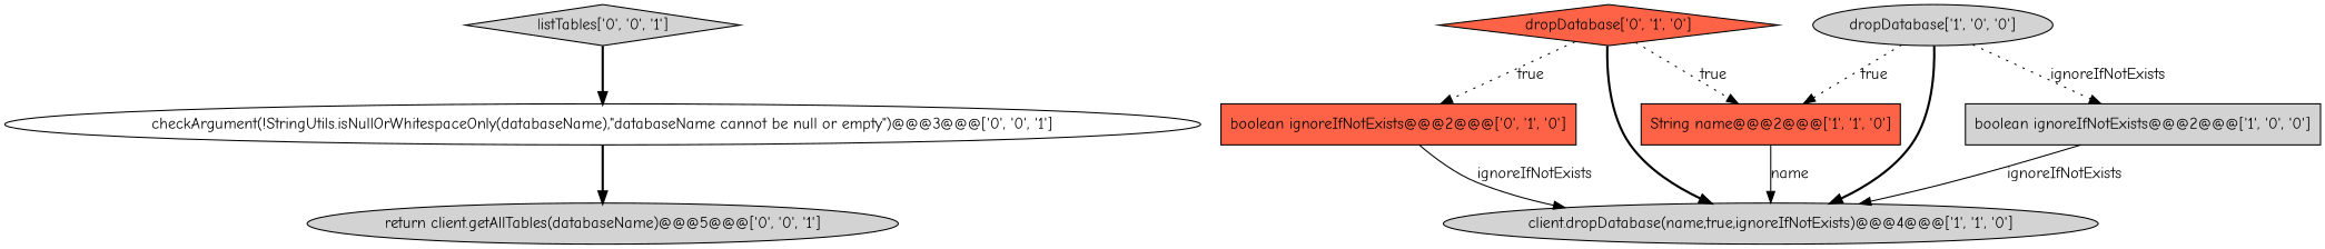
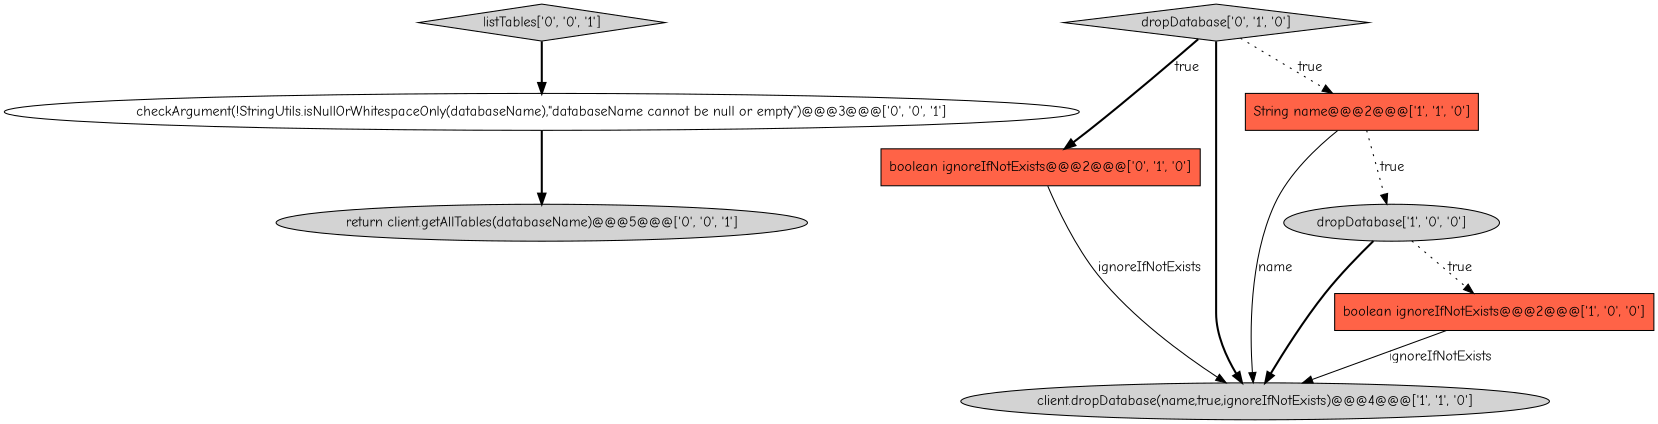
  digraph {
    fontname="Comic Neue"
    node [fillcolor=lightgray fontname="Comic Neue" shape=ellipse style=filled]
    edge [fontname="Comic Neue" style=bold]
    n1 [label="listTables['0', '0', '1']" shape=diamond]
    n2 [fillcolor=white label="checkArgument(!StringUtils.isNullOrWhitespaceOnly(databaseName),\"databaseName cannot be null or empty\")@@@3@@@['0', '0', '1']"]
    n3 [label="return client.getAllTables(databaseName)@@@5@@@['0', '0', '1']"]
    n4 [fillcolor=tomato label="boolean ignoreIfNotExists@@@2@@@['0', '1', '0']" shape=box]
    n5 [label="client.dropDatabase(name,true,ignoreIfNotExists)@@@4@@@['1', '1', '0']"]
-   n6 [fillcolor=tomato label="dropDatabase['0', '1', '0']" shape=diamond]
+   n6 [label="dropDatabase['0', '1', '0']" shape=diamond]
    n7 [fillcolor=tomato label="String name@@@2@@@['1', '1', '0']" shape=box]
-   n8 [label="boolean ignoreIfNotExists@@@2@@@['1', '0', '0']" shape=box]
+   n8 [fillcolor=tomato label="boolean ignoreIfNotExists@@@2@@@['1', '0', '0']" shape=box]
    n9 [label="dropDatabase['1', '0', '0']"]
    n1 -> n2
    n2 -> n3
    n4 -> n5 [label=ignoreIfNotExists style=solid]
-   n6 -> n4 [label=true style=dotted]
+   n6 -> n4 [label=true]
    n6 -> n5
    n6 -> n7 [label=true style=dotted]
    n7 -> n5 [label=name style=solid]
    n8 -> n5 [label=ignoreIfNotExists style=solid]
    n9 -> n5
-   n9 -> n7 [label=true style=dotted]
-   n9 -> n8 [label=ignoreIfNotExists style=dotted]
+   n7 -> n9 [label=true style=dotted]
+   n9 -> n8 [label=true style=dotted]
  }
